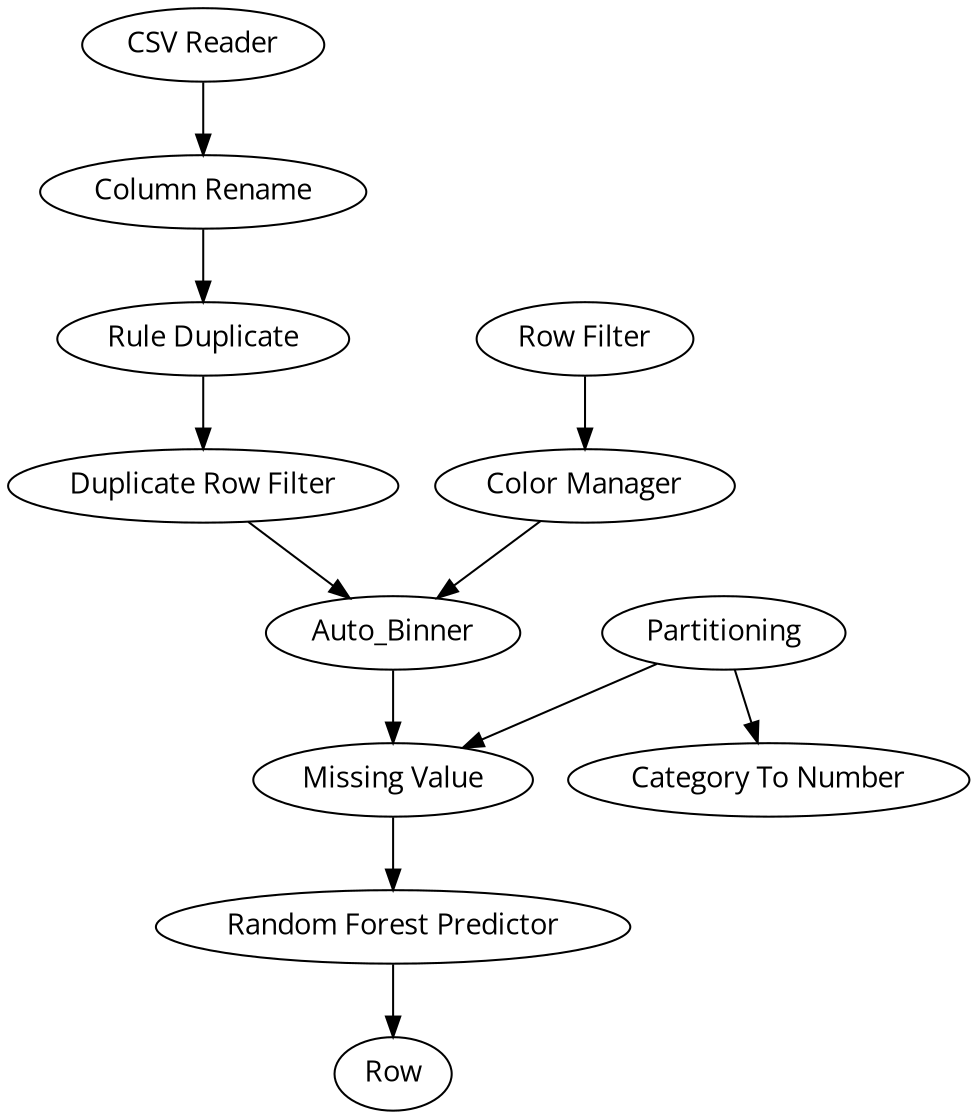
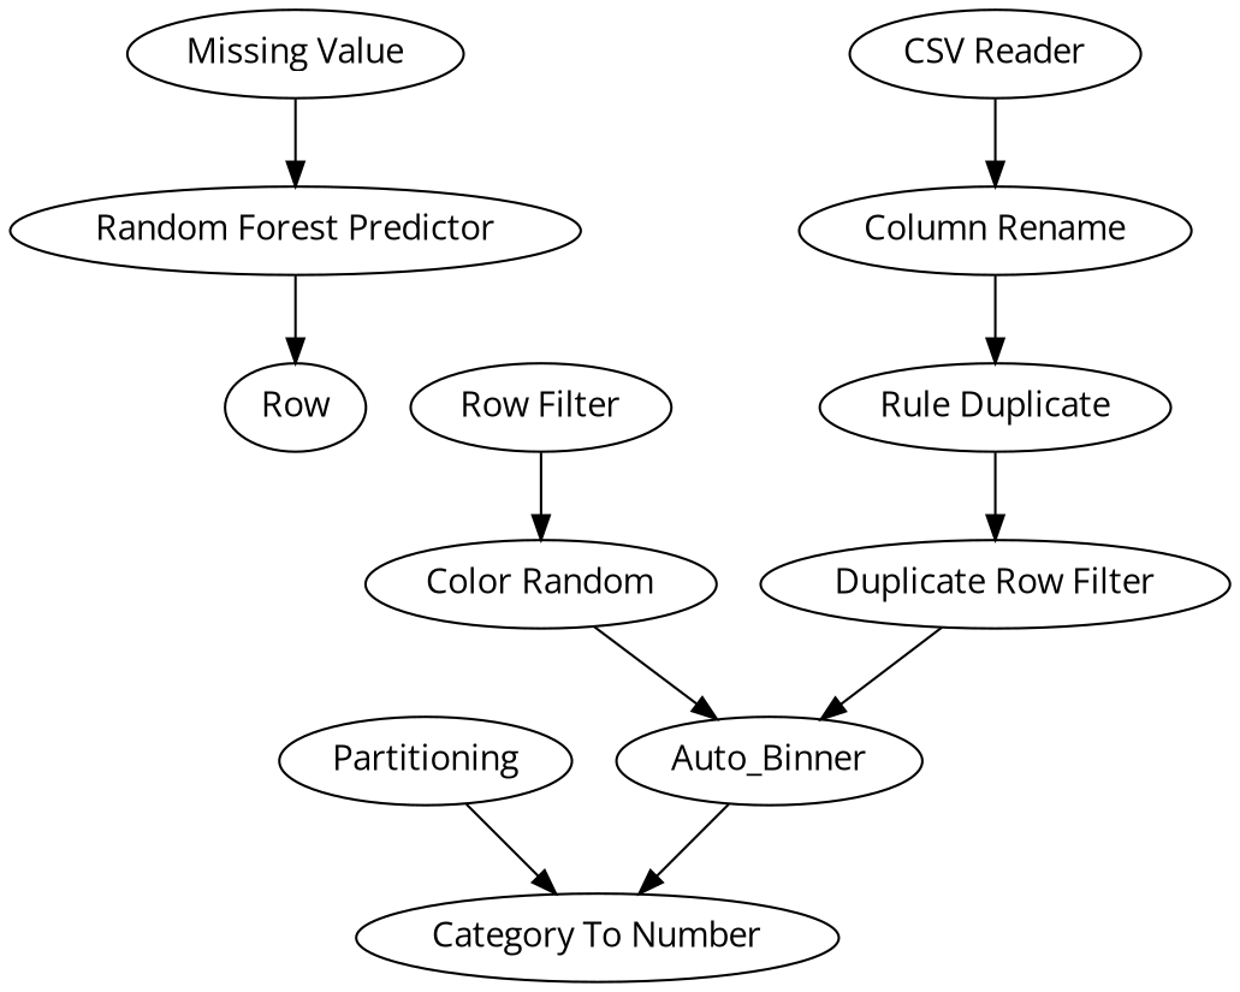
  digraph {
    fontname="Open Sans"
    rankdir=TB
    node [fontname="Open Sans"]
    edge [fontname="Open Sans"]
    n1 [label="Missing Value"]
    n2 [label="Random Forest Predictor"]
    n3 [label=Row]
    n4 [label="Column Rename"]
    n5 [label="Rule Duplicate"]
    n6 [label="Duplicate Row Filter"]
    n7 [label=Auto_Binner]
    n8 [label="Row Filter"]
-   n9 [label="Color Manager"]
+   n9 [label="Color Random"]
    n10 [label="CSV Reader"]
    n11 [label="Category To Number"]
    n12 [label=Partitioning]
    n1 -> n2
    n2 -> n3
    n4 -> n5
    n5 -> n6
    n6 -> n7
-   n7 -> n1
+   n7 -> n11
    n8 -> n9
    n9 -> n7
    n10 -> n4
-   n12 -> n1
    n12 -> n11
  }
